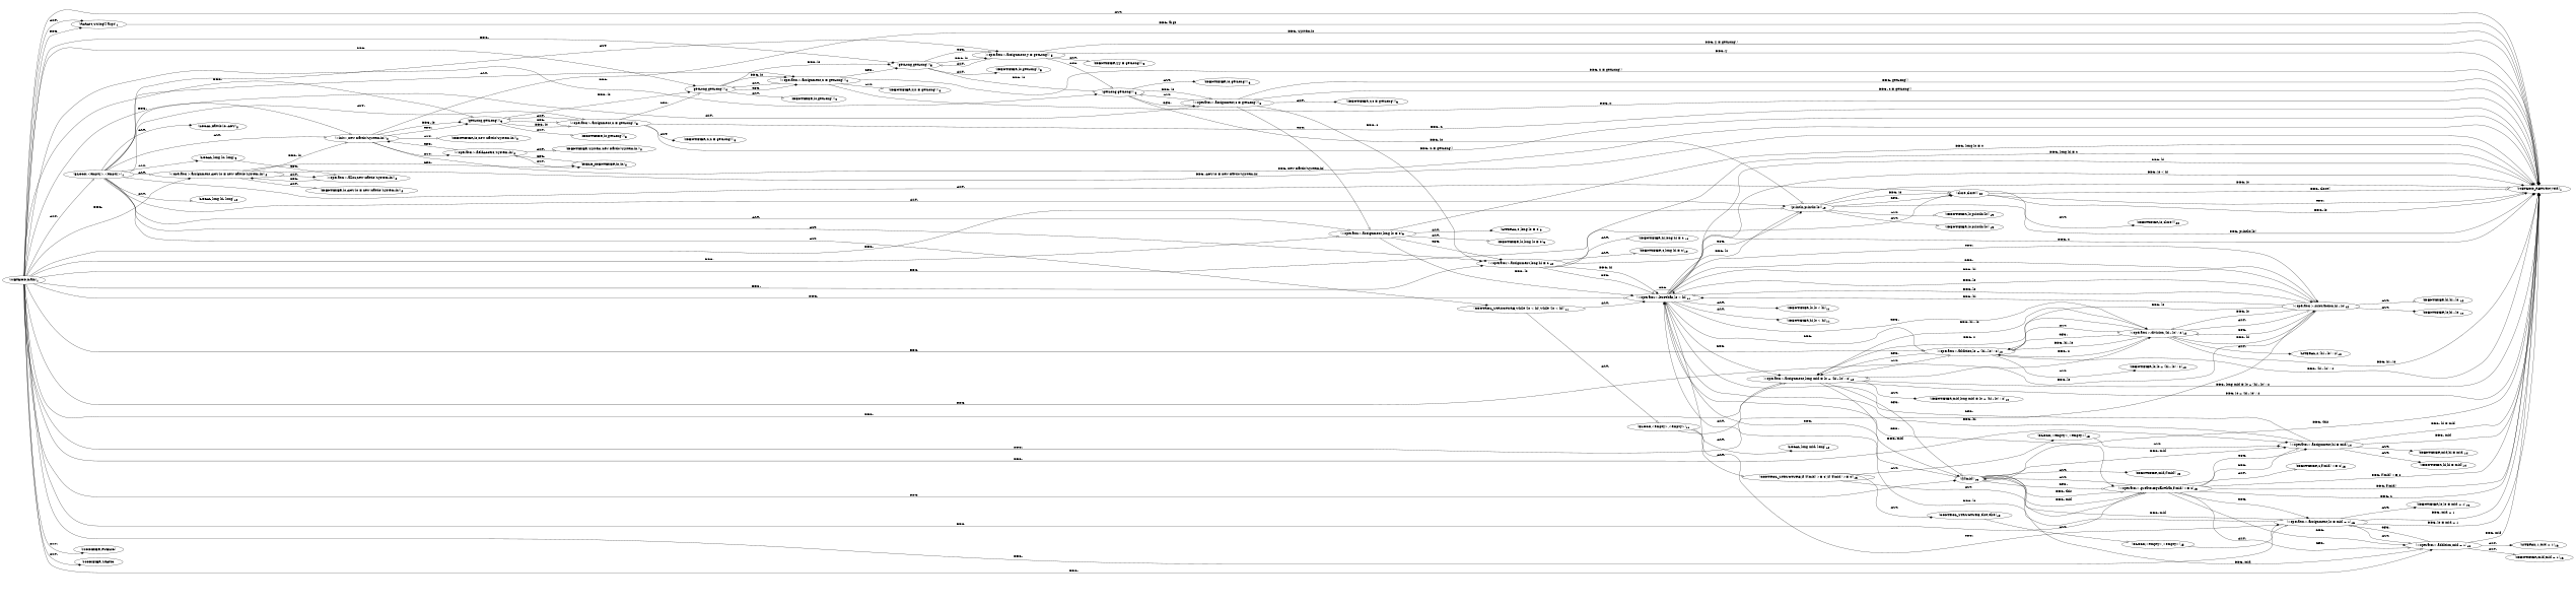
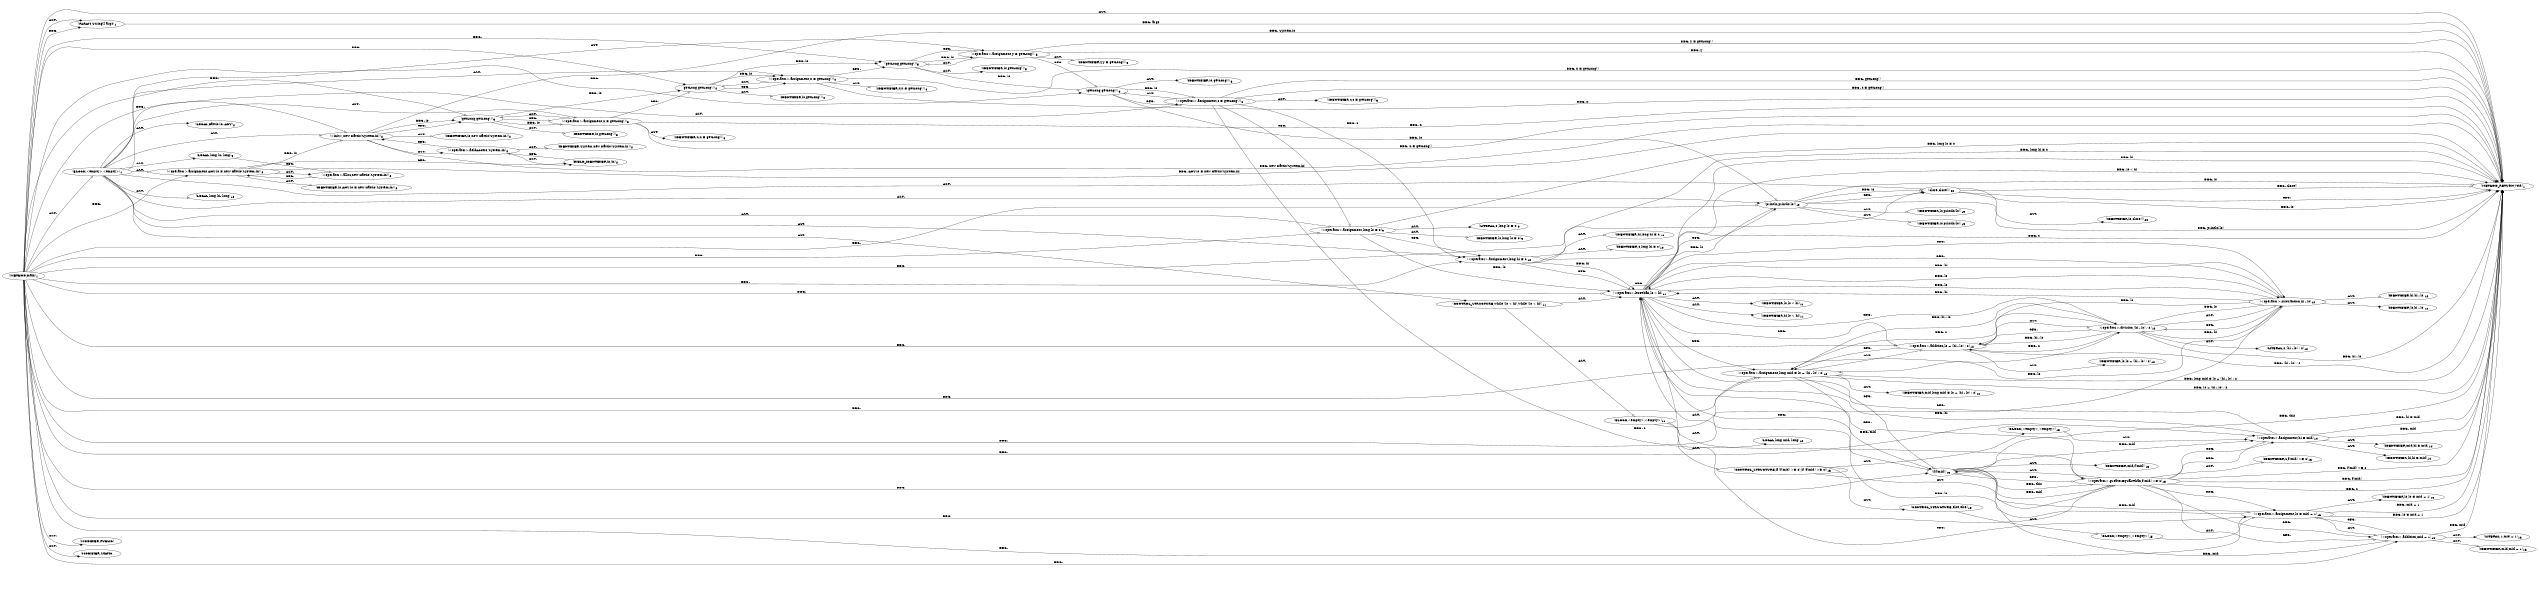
  digraph {
    rankdir=LR
    edge [arrowhead=onormal]
    n1 [label=<(METHOD,main)<SUB>1</SUB>>]
    n2 [label=<(PARAM,String[] args)<SUB>1</SUB>>]
    n3 [label=<(BLOCK,&lt;empty&gt;,&lt;empty&gt;)<SUB>1</SUB>>]
    n4 [label=<(&lt;operator&gt;.assignment,ANY io = new Kattio(System.in))<SUB>2</SUB>>]
    n5 [label=<(&lt;init&gt;,new Kattio(System.in))<SUB>2</SUB>>]
    n6 [label=<(getLong,getLong())<SUB>3</SUB>>]
    n7 [label=<(getLong,getLong())<SUB>4</SUB>>]
    n8 [label=<(getLong,getLong())<SUB>5</SUB>>]
    n9 [label=<(getLong,getLong())<SUB>6</SUB>>]
    n10 [label=<(&lt;operator&gt;.assignment,long lo = 0)<SUB>9</SUB>>]
    n11 [label=<(&lt;operator&gt;.assignment,long hi = c)<SUB>10</SUB>>]
    n12 [label=<(&lt;operator&gt;.lessThan,lo &lt; hi)<SUB>11</SUB>>]
    n13 [label=<(&lt;operator&gt;.assignment,long mid = lo + (hi - lo) / 2)<SUB>12</SUB>>]
    n14 [label=<(&lt;operator&gt;.addition,lo + (hi - lo) / 2)<SUB>12</SUB>>]
    n15 [label=<(&lt;operator&gt;.division,(hi - lo) / 2)<SUB>12</SUB>>]
    n16 [label=<(&lt;operator&gt;.subtraction,hi - lo)<SUB>12</SUB>>]
    n17 [label=<(&lt;operator&gt;.greaterEqualsThan,f(mid) &gt;= c)<SUB>13</SUB>>]
    n18 [label=<(f,f(mid))<SUB>13</SUB>>]
    n19 [label=<(&lt;operator&gt;.assignment,hi = mid)<SUB>14</SUB>>]
    n20 [label=<(&lt;operator&gt;.assignment,lo = mid + 1)<SUB>16</SUB>>]
    n21 [label=<(&lt;operator&gt;.addition,mid + 1)<SUB>16</SUB>>]
    n22 [label=<(println,println(lo))<SUB>19</SUB>>]
    n23 [label=<(close,close())<SUB>20</SUB>>]
    n24 [label=<(MODIFIER,PUBLIC)>]
    n25 [label=<(MODIFIER,STATIC)>]
    n26 [label=<(METHOD_RETURN,void)<SUB>1</SUB>>]
    n27 [label=<(LOCAL,Kattio io: ANY)<SUB>2</SUB>>]
    n28 [label=<(&lt;operator&gt;.assignment,n = getLong())<SUB>3</SUB>>]
    n29 [label=<(&lt;operator&gt;.assignment,x = getLong())<SUB>4</SUB>>]
    n30 [label=<(&lt;operator&gt;.assignment,y = getLong())<SUB>5</SUB>>]
    n31 [label=<(&lt;operator&gt;.assignment,c = getLong())<SUB>6</SUB>>]
    n32 [label=<(LOCAL,long lo: long)<SUB>9</SUB>>]
    n33 [label=<(LOCAL,long hi: long)<SUB>10</SUB>>]
    n34 [label=<(CONTROL_STRUCTURE,while (lo &lt; hi),while (lo &lt; hi))<SUB>11</SUB>>]
    n35 [label=<(&lt;operator&gt;.alloc,new Kattio(System.in))<SUB>2</SUB>>]
    n36 [label=<(IDENTIFIER,io,ANY io = new Kattio(System.in))<SUB>2</SUB>>]
    n37 [label=<(FIELD_IDENTIFIER,in,in)<SUB>2</SUB>>]
    n38 [label=<(IDENTIFIER,io,new Kattio(System.in))<SUB>2</SUB>>]
    n39 [label=<(&lt;operator&gt;.fieldAccess,System.in)<SUB>2</SUB>>]
    n40 [label=<(IDENTIFIER,io,getLong())<SUB>3</SUB>>]
    n41 [label=<(IDENTIFIER,io,getLong())<SUB>4</SUB>>]
    n42 [label=<(IDENTIFIER,io,getLong())<SUB>5</SUB>>]
    n43 [label=<(IDENTIFIER,io,getLong())<SUB>6</SUB>>]
    n44 [label=<(IDENTIFIER,lo,long lo = 0)<SUB>9</SUB>>]
    n45 [label=<(LITERAL,0,long lo = 0)<SUB>9</SUB>>]
    n46 [label=<(IDENTIFIER,hi,long hi = c)<SUB>10</SUB>>]
    n47 [label=<(IDENTIFIER,c,long hi = c)<SUB>10</SUB>>]
    n48 [label=<(IDENTIFIER,lo,lo &lt; hi)<SUB>11</SUB>>]
    n49 [label=<(IDENTIFIER,hi,lo &lt; hi)<SUB>11</SUB>>]
    n50 [label=<(IDENTIFIER,mid,long mid = lo + (hi - lo) / 2)<SUB>12</SUB>>]
    n51 [label=<(IDENTIFIER,lo,lo + (hi - lo) / 2)<SUB>12</SUB>>]
    n52 [label=<(LITERAL,2,(hi - lo) / 2)<SUB>12</SUB>>]
    n53 [label=<(IDENTIFIER,hi,hi - lo)<SUB>12</SUB>>]
    n54 [label=<(IDENTIFIER,lo,hi - lo)<SUB>12</SUB>>]
    n55 [label=<(IDENTIFIER,c,f(mid) &gt;= c)<SUB>13</SUB>>]
    n56 [label=<(IDENTIFIER,mid,f(mid))<SUB>13</SUB>>]
    n57 [label=<(IDENTIFIER,hi,hi = mid)<SUB>14</SUB>>]
    n58 [label=<(IDENTIFIER,mid,hi = mid)<SUB>14</SUB>>]
    n59 [label=<(IDENTIFIER,lo,lo = mid + 1)<SUB>16</SUB>>]
    n60 [label=<(IDENTIFIER,mid,mid + 1)<SUB>16</SUB>>]
    n61 [label=<(LITERAL,1,mid + 1)<SUB>16</SUB>>]
    n62 [label=<(IDENTIFIER,io,println(lo))<SUB>19</SUB>>]
    n63 [label=<(IDENTIFIER,lo,println(lo))<SUB>19</SUB>>]
    n64 [label=<(IDENTIFIER,io,close())<SUB>20</SUB>>]
    n65 [label=<(IDENTIFIER,n,n = getLong())<SUB>3</SUB>>]
    n66 [label=<(IDENTIFIER,x,x = getLong())<SUB>4</SUB>>]
    n67 [label=<(IDENTIFIER,y,y = getLong())<SUB>5</SUB>>]
    n68 [label=<(IDENTIFIER,c,c = getLong())<SUB>6</SUB>>]
    n69 [label=<(BLOCK,&lt;empty&gt;,&lt;empty&gt;)<SUB>11</SUB>>]
    n70 [label=<(IDENTIFIER,System,new Kattio(System.in))<SUB>2</SUB>>]
    n71 [label=<(LOCAL,long mid: long)<SUB>12</SUB>>]
    n72 [label=<(CONTROL_STRUCTURE,if (f(mid) &gt;= c),if (f(mid) &gt;= c))<SUB>13</SUB>>]
    n73 [label=<(BLOCK,&lt;empty&gt;,&lt;empty&gt;)<SUB>13</SUB>>]
    n74 [label=<(CONTROL_STRUCTURE,else,else)<SUB>15</SUB>>]
    n75 [label=<(BLOCK,&lt;empty&gt;,&lt;empty&gt;)<SUB>15</SUB>>]
    n1 -> n2 [arrowhead=diamond label="AST: "]
    n1 -> n2 [arrowhead=diamond label="DDG: "]
    n1 -> n3 [label="AST: "]
    n1 -> n4 [arrowhead=diamond label="DDG: "]
    n1 -> n5 [label="DDG: "]
    n1 -> n6 [label="DDG: "]
    n1 -> n7 [arrowhead=diamond label="DDG: "]
    n1 -> n8 [arrowhead=diamond label="DDG: "]
    n1 -> n9 [arrowhead=diamond label="DDG: "]
    n1 -> n10 [label="DDG: "]
    n1 -> n11 [arrowhead=diamond label="DDG: "]
    n1 -> n12 [label="DDG: "]
    n1 -> n13 [label="DDG: "]
    n1 -> n14 [label="DDG: "]
    n1 -> n15 [arrowhead=diamond label="DDG: "]
    n1 -> n16 [arrowhead=diamond label="DDG: "]
    n1 -> n17 [label="DDG: "]
    n1 -> n18 [arrowhead=diamond label="DDG: "]
    n1 -> n19 [arrowhead=diamond label="DDG: "]
    n1 -> n20 [arrowhead=diamond label="DDG: "]
    n1 -> n21 [arrowhead=diamond label="DDG: "]
    n1 -> n22 [label="DDG: "]
    n1 -> n23 [arrowhead=diamond label="DDG: "]
    n1 -> n24 [arrowhead=diamond label="AST: "]
    n1 -> n25 [arrowhead=diamond label="AST: "]
    n1 -> n26 [label="AST: "]
    n2 -> n26 [label="DDG: args"]
    n3 -> n4 [label="AST: "]
    n3 -> n5 [label="AST: "]
    n3 -> n10 [label="AST: "]
    n3 -> n11 [arrowhead=diamond label="AST: "]
    n3 -> n22 [arrowhead=diamond label="AST: "]
    n3 -> n23 [label="AST: "]
    n3 -> n27 [arrowhead=diamond label="AST: "]
    n3 -> n28 [label="AST: "]
    n3 -> n29 [arrowhead=diamond label="AST: "]
    n3 -> n30 [arrowhead=diamond label="AST: "]
    n3 -> n31 [label="AST: "]
    n3 -> n32 [arrowhead=diamond label="AST: "]
    n3 -> n33 [label="AST: "]
    n3 -> n34 [arrowhead=diamond label="AST: "]
    n4 -> n5 [label="DDG: io"]
    n4 -> n26 [label="DDG: ANY io = new Kattio(System.in)"]
    n4 -> n35 [arrowhead=diamond label="AST: "]
    n4 -> n36 [label="AST: "]
    n4 -> n37 [arrowhead=diamond label="CFG: "]
    n5 -> n6 [arrowhead=diamond label="CFG: "]
    n5 -> n6 [arrowhead=diamond label="DDG: io"]
    n5 -> n26 [arrowhead=diamond label="DDG: System.in"]
    n5 -> n26 [label="DDG: new Kattio(System.in)"]
    n5 -> n38 [label="AST: "]
    n5 -> n39 [arrowhead=diamond label="AST: "]
    n6 -> n7 [arrowhead=diamond label="DDG: io"]
    n6 -> n28 [label="CFG: "]
    n6 -> n28 [label="DDG: io"]
    n6 -> n40 [label="AST: "]
    n7 -> n8 [arrowhead=diamond label="DDG: io"]
    n7 -> n29 [arrowhead=diamond label="CFG: "]
    n7 -> n29 [arrowhead=diamond label="DDG: io"]
    n7 -> n41 [label="AST: "]
    n8 -> n9 [label="DDG: io"]
    n8 -> n30 [label="CFG: "]
    n8 -> n30 [arrowhead=diamond label="DDG: io"]
    n8 -> n42 [arrowhead=diamond label="AST: "]
    n9 -> n22 [label="DDG: io"]
    n9 -> n31 [arrowhead=diamond label="CFG: "]
    n9 -> n31 [label="DDG: io"]
    n9 -> n43 [arrowhead=diamond label="AST: "]
    n10 -> n11 [arrowhead=diamond label="CFG: "]
    n10 -> n12 [arrowhead=diamond label="DDG: lo"]
    n10 -> n26 [arrowhead=diamond label="DDG: long lo = 0"]
    n10 -> n44 [label="AST: "]
    n10 -> n45 [arrowhead=diamond label="AST: "]
    n11 -> n12 [label="CFG: "]
    n11 -> n12 [arrowhead=diamond label="DDG: hi"]
    n11 -> n26 [arrowhead=diamond label="DDG: c"]
    n11 -> n26 [arrowhead=diamond label="DDG: long hi = c"]
    n11 -> n46 [label="AST: "]
    n11 -> n47 [label="AST: "]
    n12 -> n12 [arrowhead=diamond label="CDG: "]
    n12 -> n13 [arrowhead=diamond label="CDG: "]
    n12 -> n14 [label="CDG: "]
    n12 -> n15 [arrowhead=diamond label="CDG: "]
    n12 -> n16 [arrowhead=diamond label="CFG: "]
    n12 -> n16 [label="DDG: hi"]
    n12 -> n16 [arrowhead=diamond label="DDG: lo"]
    n12 -> n16 [label="CDG: "]
    n12 -> n17 [arrowhead=diamond label="CDG: "]
    n12 -> n18 [label="CDG: "]
    n12 -> n22 [arrowhead=diamond label="CFG: "]
    n12 -> n22 [label="DDG: lo"]
    n12 -> n26 [label="DDG: hi"]
    n12 -> n26 [arrowhead=diamond label="DDG: lo &lt; hi"]
    n12 -> n48 [arrowhead=diamond label="AST: "]
    n12 -> n49 [arrowhead=diamond label="AST: "]
    n13 -> n14 [label="AST: "]
    n13 -> n18 [label="CFG: "]
    n13 -> n18 [arrowhead=diamond label="DDG: mid"]
    n13 -> n26 [arrowhead=diamond label="DDG: lo + (hi - lo) / 2"]
    n13 -> n26 [label="DDG: long mid = lo + (hi - lo) / 2"]
    n13 -> n50 [arrowhead=diamond label="AST: "]
    n14 -> n13 [arrowhead=diamond label="CFG: "]
    n14 -> n15 [label="AST: "]
    n14 -> n26 [label="DDG: (hi - lo) / 2"]
    n14 -> n51 [arrowhead=diamond label="AST: "]
    n15 -> n13 [arrowhead=diamond label="DDG: hi - lo"]
    n15 -> n13 [label="DDG: 2"]
    n15 -> n14 [arrowhead=diamond label="CFG: "]
    n15 -> n14 [label="DDG: hi - lo"]
    n15 -> n14 [arrowhead=diamond label="DDG: 2"]
    n15 -> n16 [label="AST: "]
    n15 -> n26 [arrowhead=diamond label="DDG: hi - lo"]
    n15 -> n52 [arrowhead=diamond label="AST: "]
    n16 -> n12 [label="DDG: lo"]
    n16 -> n12 [arrowhead=diamond label="DDG: hi"]
    n16 -> n13 [label="DDG: lo"]
    n16 -> n14 [label="DDG: lo"]
    n16 -> n15 [label="CFG: "]
    n16 -> n15 [label="DDG: hi"]
    n16 -> n15 [label="DDG: lo"]
    n16 -> n53 [label="AST: "]
    n16 -> n54 [arrowhead=diamond label="AST: "]
    n17 -> n18 [arrowhead=diamond label="AST: "]
    n17 -> n19 [arrowhead=diamond label="CFG: "]
    n17 -> n19 [label="CDG: "]
    n17 -> n20 [arrowhead=diamond label="CDG: "]
    n17 -> n21 [label="CFG: "]
    n17 -> n21 [arrowhead=diamond label="CDG: "]
    n17 -> n26 [arrowhead=diamond label="DDG: f(mid)"]
    n17 -> n26 [label="DDG: c"]
    n17 -> n26 [arrowhead=diamond label="DDG: f(mid) &gt;= c"]
    n17 -> n55 [label="AST: "]
    n18 -> n17 [label="CFG: "]
    n18 -> n17 [label="DDG: this"]
    n18 -> n17 [label="DDG: mid"]
    n18 -> n19 [arrowhead=diamond label="DDG: mid"]
    n18 -> n20 [label="DDG: mid"]
    n18 -> n21 [label="DDG: mid"]
    n18 -> n26 [label="DDG: this"]
    n18 -> n56 [arrowhead=diamond label="AST: "]
    n19 -> n12 [label="CFG: "]
    n19 -> n12 [arrowhead=diamond label="DDG: hi"]
    n19 -> n26 [label="DDG: mid"]
    n19 -> n26 [label="DDG: hi = mid"]
    n19 -> n57 [arrowhead=diamond label="AST: "]
    n19 -> n58 [arrowhead=diamond label="AST: "]
    n20 -> n12 [label="CFG: "]
    n20 -> n12 [arrowhead=diamond label="DDG: lo"]
    n20 -> n21 [label="AST: "]
    n20 -> n26 [arrowhead=diamond label="DDG: mid + 1"]
    n20 -> n26 [arrowhead=diamond label="DDG: lo = mid + 1"]
    n20 -> n59 [arrowhead=diamond label="AST: "]
    n21 -> n20 [label="CFG: "]
    n21 -> n26 [label="DDG: mid"]
    n21 -> n60 [label="AST: "]
    n21 -> n61 [arrowhead=diamond label="AST: "]
    n22 -> n23 [arrowhead=diamond label="CFG: "]
    n22 -> n23 [label="DDG: io"]
    n22 -> n26 [label="DDG: lo"]
    n22 -> n26 [arrowhead=diamond label="DDG: println(lo)"]
    n22 -> n62 [label="AST: "]
    n22 -> n63 [label="AST: "]
    n23 -> n26 [label="CFG: "]
    n23 -> n26 [arrowhead=diamond label="DDG: io"]
    n23 -> n26 [label="DDG: close()"]
    n23 -> n64 [arrowhead=diamond label="AST: "]
    n28 -> n6 [label="AST: "]
    n28 -> n7 [label="CFG: "]
    n28 -> n26 [label="DDG: n = getLong()"]
    n28 -> n26 [label="DDG: n"]
    n28 -> n65 [arrowhead=diamond label="AST: "]
    n29 -> n7 [label="AST: "]
    n29 -> n8 [arrowhead=diamond label="CFG: "]
    n29 -> n26 [arrowhead=diamond label="DDG: x = getLong()"]
    n29 -> n26 [label="DDG: x"]
    n29 -> n66 [label="AST: "]
    n30 -> n8 [label="AST: "]
    n30 -> n9 [label="CFG: "]
    n30 -> n26 [label="DDG: y = getLong()"]
    n30 -> n26 [arrowhead=diamond label="DDG: y"]
    n30 -> n67 [label="AST: "]
    n31 -> n9 [label="AST: "]
    n31 -> n10 [label="CFG: "]
    n31 -> n11 [arrowhead=diamond label="DDG: c"]
+   n31 -> n17 [label="DDG: c"]
    n31 -> n26 [arrowhead=diamond label="DDG: getLong()"]
    n31 -> n26 [label="DDG: c = getLong()"]
    n31 -> n68 [arrowhead=diamond label="AST: "]
    n32 -> n35 [label="CFG: "]
    n34 -> n12 [arrowhead=diamond label="AST: "]
    n34 -> n69 [label="AST: "]
    n35 -> n4 [arrowhead=diamond label="CFG: "]
    n37 -> n39 [label="CFG: "]
    n39 -> n5 [arrowhead=diamond label="CFG: "]
    n39 -> n37 [arrowhead=diamond label="AST: "]
    n39 -> n70 [label="AST: "]
    n69 -> n13 [label="AST: "]
    n69 -> n71 [arrowhead=diamond label="AST: "]
    n69 -> n72 [label="AST: "]
    n72 -> n17 [label="AST: "]
    n72 -> n73 [arrowhead=diamond label="AST: "]
    n72 -> n74 [arrowhead=diamond label="AST: "]
    n73 -> n19 [arrowhead=diamond label="AST: "]
    n74 -> n75 [label="AST: "]
    n75 -> n20 [label="AST: "]
  }
